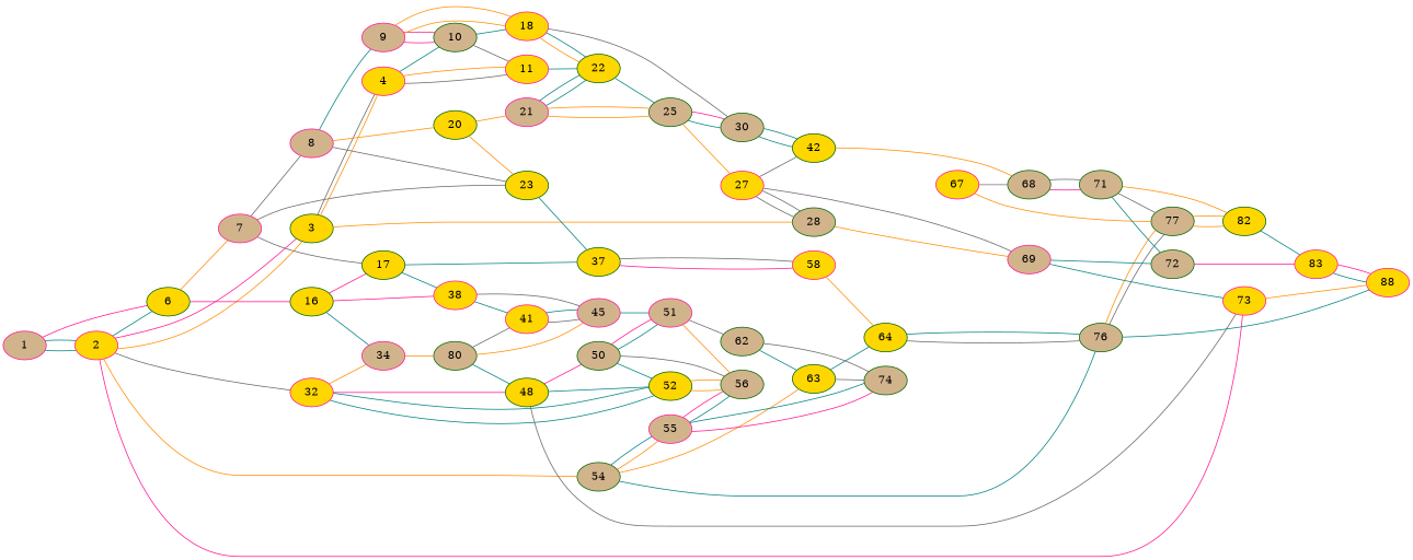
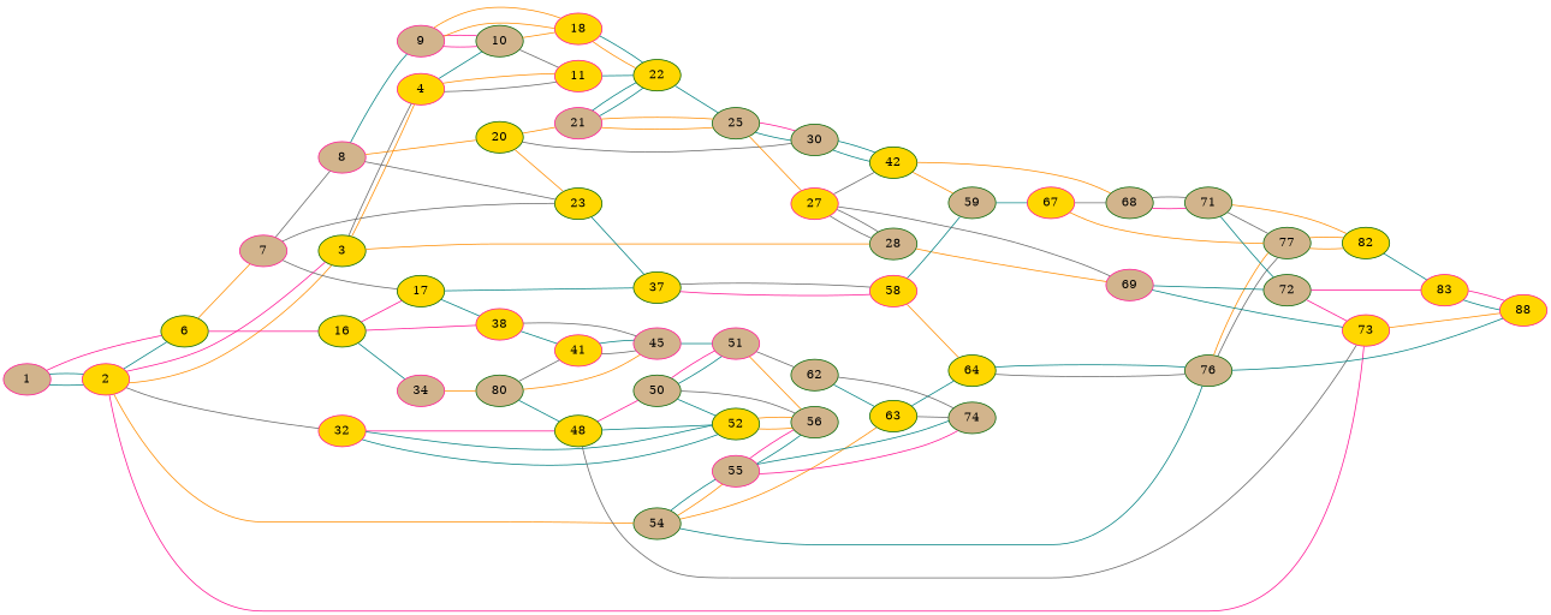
  graph {
    rankdir=LR
    node [color=darkgreen fillcolor=gold style=filled]
    edge [color=teal]
    1 [color=deeppink fillcolor=tan]
    2 [color=deeppink super="+15"]
    6 [super="+14"]
    3
    32 [color=deeppink super="+33"]
    54 [fillcolor=tan super="+85"]
    73 [color=deeppink super="+81"]
    7 [color=deeppink fillcolor=tan super="+18"]
    16 [super="+35"]
    4 [color=deeppink super="+5"]
    28 [fillcolor=tan]
    34 [color=deeppink fillcolor=tan]
    48 [super="+49"]
    52 [super="+53"]
    55 [color=deeppink fillcolor=tan]
    63 [super="+84"]
    76 [fillcolor=tan super="+86"]
    88 [color=deeppink]
    10 [fillcolor=tan super="+12"]
    11 [color=deeppink]
    69 [color=deeppink fillcolor=tan super="+70"]
    n22 [color=deeppink label=18]
    22 [super="+24"]
    8 [color=deeppink fillcolor=tan super="+19"]
    17 [super="+36"]
    23 [super="+31"]
    38 [color=deeppink super="+39"]
    9 [color=deeppink fillcolor=tan]
    20 [super="+29"]
    37
    21 [color=deeppink fillcolor=tan]
    30 [fillcolor=tan]
    25 [fillcolor=tan super="+26"]
    n34 [fillcolor=tan label=80 super="+47"]
    41 [color=deeppink]
    45 [color=deeppink fillcolor=tan super="+46"]
    58 [color=deeppink super="+65"]
    42 [super="+43"]
    27 [color=deeppink super="+44"]
+   59 [fillcolor=tan super="+66"]
    68 [fillcolor=tan]
    72 [fillcolor=tan super="+80"]
    50 [fillcolor=tan super="+57"]
    56 [fillcolor=tan super="+60"]
    64
    51 [color=deeppink fillcolor=tan super="+61"]
    67 [color=deeppink]
    71 [fillcolor=tan super="+79"]
    62 [fillcolor=tan super="+75"]
    74 [fillcolor=tan super="+87"]
    77 [fillcolor=tan super="+78"]
    82
    83 [color=deeppink]
    1 -- 2
    1 -- 2
    1 -- 6 [color=deeppink]
    2 -- 6
    2 -- 3 [color=darkorange]
    2 -- 3 [color=deeppink]
    2 -- 32 [color=gray40]
    2 -- 54 [color=darkorange]
    2 -- 73 [color=deeppink]
    6 -- 7 [color=darkorange]
    6 -- 16 [color=deeppink]
    3 -- 4 [color=darkorange]
    3 -- 4 [color=gray40]
    3 -- 28 [color=darkorange]
-   32 -- 34 [color=darkorange]
    32 -- 48 [color=deeppink]
    32 -- 52
    32 -- 52
    54 -- 55 [color=darkorange]
    54 -- 55
    54 -- 63 [color=darkorange]
    54 -- 76
    73 -- 88 [color=darkorange]
    7 -- 8 [color=gray40]
    7 -- 17 [color=gray40]
    7 -- 23 [color=gray40]
    16 -- 34
    16 -- 17 [color=deeppink]
    16 -- 38 [color=deeppink]
    4 -- 10
    4 -- 11 [color=gray40]
    4 -- 11 [color=darkorange]
    28 -- 69 [color=darkorange]
    34 -- n34 [color=darkorange]
    48 -- 73 [color=gray40]
    48 -- 52
    48 -- 50 [color=deeppink]
    52 -- 56 [color=darkorange]
    52 -- 56 [color=darkorange]
    55 -- 56
    55 -- 56 [color=deeppink]
    55 -- 74 [color=deeppink]
    55 -- 74
    63 -- 64
    63 -- 74 [color=gray40]
    76 -- 88
    76 -- 77 [color=gray40]
    76 -- 77 [color=darkorange]
    10 -- 11 [color=gray40]
-   10 -- n22
+   10 -- n22 [color=darkorange]
    11 -- 22
    69 -- 73
    69 -- 72
    n22 -- 22 [color=darkorange]
    n22 -- 22
    22 -- 25
    8 -- 23 [color=gray40]
    8 -- 9
    8 -- 20 [color=darkorange]
    17 -- 38
    17 -- 37
    23 -- 37
    38 -- 41
    38 -- 45 [color=gray40]
    9 -- 10 [color=deeppink]
    9 -- 10 [color=deeppink]
    9 -- n22 [color=darkorange]
    9 -- n22 [color=darkorange]
    20 -- 23 [color=darkorange]
    20 -- 21 [color=darkorange]
-   n22 -- 30 [color=gray40]
+   20 -- 30 [color=gray40]
    37 -- 58 [color=deeppink]
    37 -- 58 [color=gray40]
    21 -- 22
    21 -- 22
    21 -- 25 [color=darkorange]
    21 -- 25 [color=darkorange]
    30 -- 42
    30 -- 42
    25 -- 30
    25 -- 30 [color=deeppink]
    25 -- 27 [color=darkorange]
    n34 -- 48
    n34 -- 41 [color=gray40]
    n34 -- 45 [color=darkorange]
    41 -- 45 [color=gray40]
    41 -- 45
    45 -- 51
+   58 -- 59 [weight=2]
    58 -- 64 [color=darkorange]
+   42 -- 59 [color=darkorange]
    42 -- 68 [color=darkorange]
    27 -- 28 [color=gray40]
    27 -- 28 [color=gray40]
    27 -- 69 [color=gray40]
    27 -- 42 [color=gray40]
+   59 -- 67
    68 -- 71 [color=deeppink]
    68 -- 71 [color=gray40]
+   72 -- 73 [color=deeppink]
    72 -- 83 [color=deeppink]
    50 -- 52
    50 -- 56 [color=gray40]
    50 -- 51
    50 -- 51 [color=deeppink]
    64 -- 76 [color=gray40]
    64 -- 76
    51 -- 56 [color=darkorange]
    51 -- 62 [color=gray40]
    67 -- 68 [color=gray40]
    67 -- 77 [color=darkorange]
    71 -- 72
    71 -- 77 [color=gray40]
    71 -- 82 [color=darkorange]
    62 -- 63
    62 -- 74 [color=gray40 weight=2]
    77 -- 82 [color=darkorange]
    77 -- 82 [color=darkorange]
    82 -- 83
    83 -- 88
    83 -- 88 [color=deeppink]
  }
